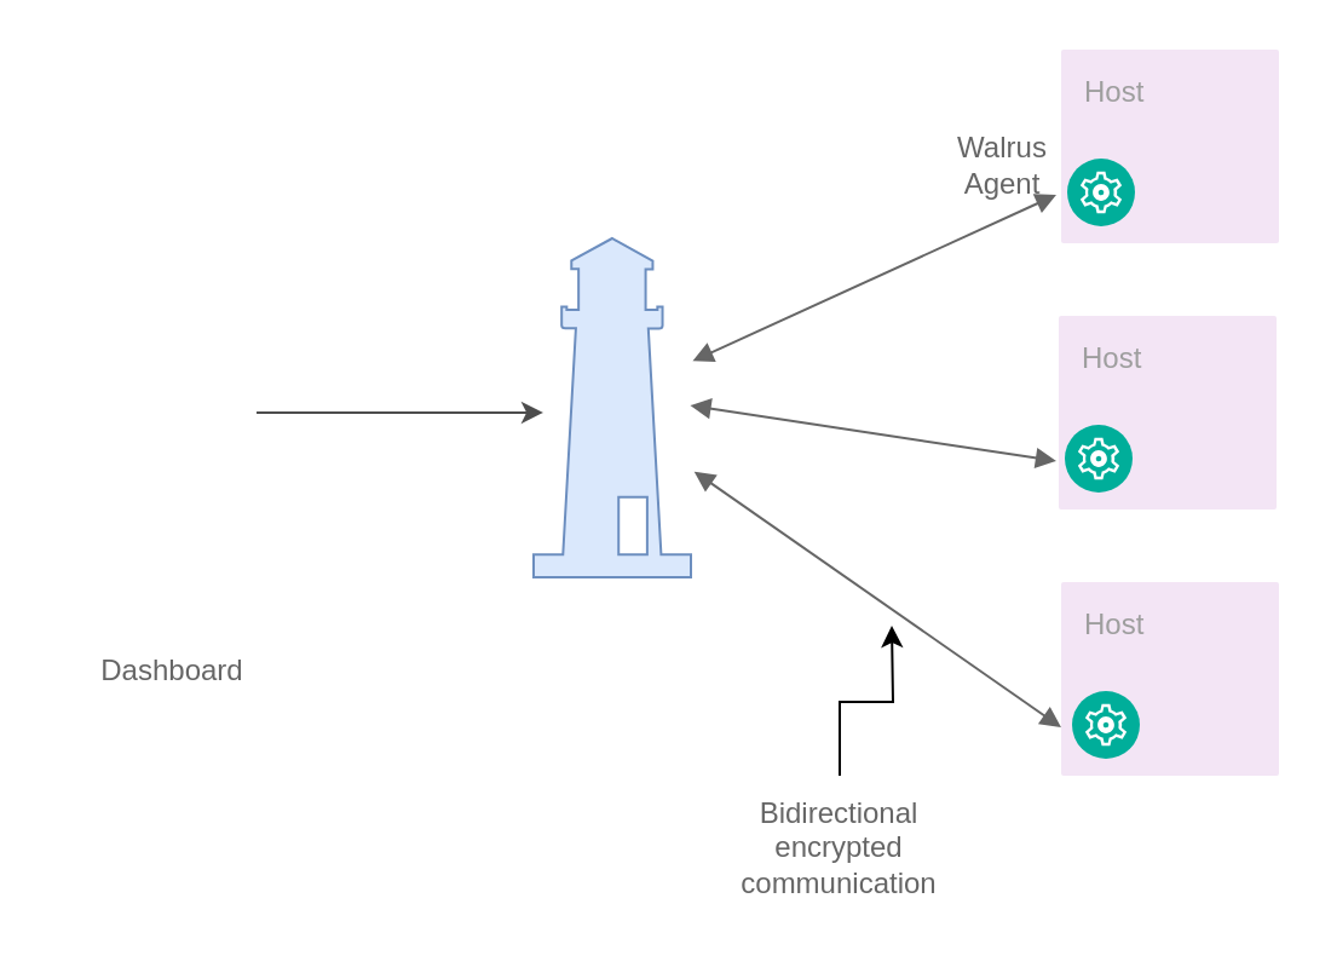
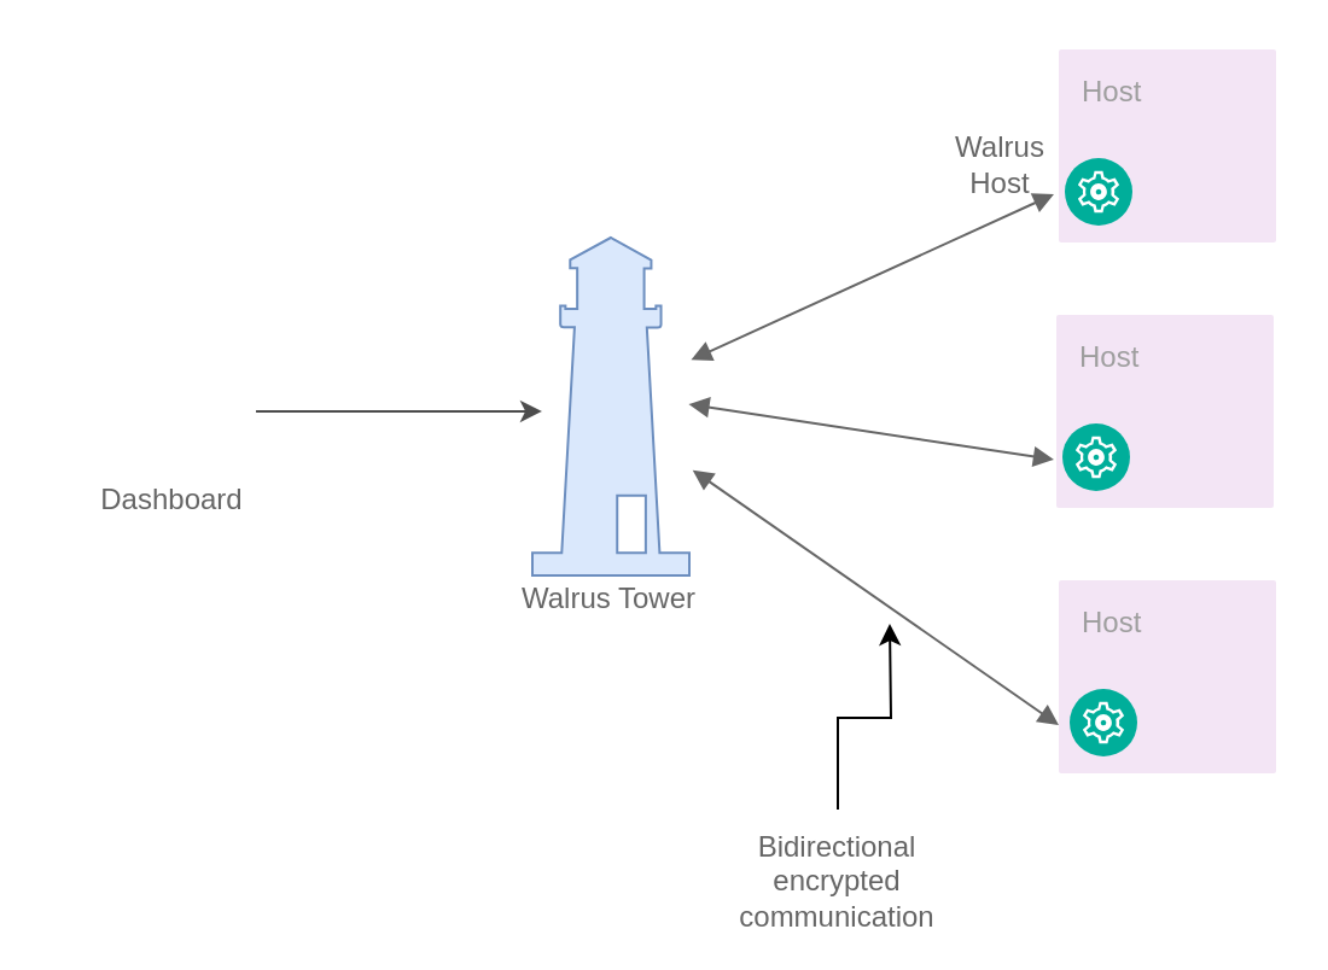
  <mxCell id="0" />
  <mxCell id="1" parent="0" />
  <mxCell id="2" value="" style="shape=mxgraph.signs.transportation.lighthouse_2;html=1;pointerEvents=1;verticalLabelPosition=bottom;verticalAlign=top;align=center;fillColor=#dae8fc;strokeColor=#6c8ebf;" parent="1" vertex="1"><mxGeometry x="220" y="98" width="65" height="140" as="geometry" /></mxCell>
+ <mxCell id="3" value="Walrus Tower" style="text;html=1;strokeColor=none;fillColor=none;align=center;verticalAlign=middle;whiteSpace=wrap;rounded=0;fontColor=#666666;" parent="1" vertex="1"><mxGeometry x="210" y="238" width="83.5" height="20" as="geometry" /></mxCell>
  <mxCell id="4" value="Host" style="points=[[0,0,0],[0.25,0,0],[0.5,0,0],[0.75,0,0],[1,0,0],[1,0.25,0],[1,0.5,0],[1,0.75,0],[1,1,0],[0.75,1,0],[0.5,1,0],[0.25,1,0],[0,1,0],[0,0.75,0],[0,0.5,0],[0,0.25,0]];rounded=1;absoluteArcSize=1;arcSize=2;html=1;strokeColor=none;gradientColor=none;shadow=0;dashed=0;fontSize=12;fontColor=#9E9E9E;align=left;verticalAlign=top;spacing=10;spacingTop=-4;fillColor=#F3E5F5;" parent="1" vertex="1"><mxGeometry x="438" y="20" width="90" height="80" as="geometry" /></mxCell>
  <mxCell id="5" value="" style="aspect=fixed;perimeter=ellipsePerimeter;html=1;align=center;shadow=0;dashed=0;fontColor=#4277BB;labelBackgroundColor=#ffffff;fontSize=12;spacingTop=3;image;image=img/lib/ibm/management/cluster_management.svg;" parent="1" vertex="1"><mxGeometry x="441" y="65.5" width="28" height="28" as="geometry" /></mxCell>
  <mxCell id="6" value="Host" style="points=[[0,0,0],[0.25,0,0],[0.5,0,0],[0.75,0,0],[1,0,0],[1,0.25,0],[1,0.5,0],[1,0.75,0],[1,1,0],[0.75,1,0],[0.5,1,0],[0.25,1,0],[0,1,0],[0,0.75,0],[0,0.5,0],[0,0.25,0]];rounded=1;absoluteArcSize=1;arcSize=2;html=1;strokeColor=none;gradientColor=none;shadow=0;dashed=0;fontSize=12;fontColor=#9E9E9E;align=left;verticalAlign=top;spacing=10;spacingTop=-4;fillColor=#F3E5F5;" parent="1" vertex="1"><mxGeometry x="437" y="130" width="90" height="80" as="geometry" /></mxCell>
  <mxCell id="7" value="" style="aspect=fixed;perimeter=ellipsePerimeter;html=1;align=center;shadow=0;dashed=0;fontColor=#4277BB;labelBackgroundColor=#ffffff;fontSize=12;spacingTop=3;image;image=img/lib/ibm/management/cluster_management.svg;" parent="1" vertex="1"><mxGeometry x="440" y="175.5" width="28" height="28" as="geometry" /></mxCell>
  <mxCell id="8" value="Host" style="points=[[0,0,0],[0.25,0,0],[0.5,0,0],[0.75,0,0],[1,0,0],[1,0.25,0],[1,0.5,0],[1,0.75,0],[1,1,0],[0.75,1,0],[0.5,1,0],[0.25,1,0],[0,1,0],[0,0.75,0],[0,0.5,0],[0,0.25,0]];rounded=1;absoluteArcSize=1;arcSize=2;html=1;strokeColor=none;gradientColor=none;shadow=0;dashed=0;fontSize=12;fontColor=#9E9E9E;align=left;verticalAlign=top;spacing=10;spacingTop=-4;fillColor=#F3E5F5;" parent="1" vertex="1"><mxGeometry x="438" y="240" width="90" height="80" as="geometry" /></mxCell>
  <mxCell id="9" value="" style="aspect=fixed;perimeter=ellipsePerimeter;html=1;align=center;shadow=0;dashed=0;fontColor=#4277BB;labelBackgroundColor=#ffffff;fontSize=12;spacingTop=3;image;image=img/lib/ibm/management/cluster_management.svg;" parent="1" vertex="1"><mxGeometry x="443" y="285.5" width="28" height="28" as="geometry" /></mxCell>
  <mxCell id="10" style="edgeStyle=orthogonalEdgeStyle;rounded=0;orthogonalLoop=1;jettySize=auto;html=1;entryX=-0.077;entryY=0.514;entryDx=0;entryDy=0;entryPerimeter=0;strokeColor=#4D4D4D;" edge="1" parent="1"><mxGeometry relative="1" as="geometry"><mxPoint x="105.52" y="169.96" as="sourcePoint" /><mxPoint x="223.995" y="169.96" as="targetPoint" /></mxGeometry></mxCell>
  <mxCell id="11" value="" style="endArrow=block;startArrow=block;endFill=1;startFill=1;html=1;entryX=0;entryY=0.75;entryDx=0;entryDy=0;entryPerimeter=0;exitX=1.021;exitY=0.688;exitDx=0;exitDy=0;exitPerimeter=0;fillColor=#f5f5f5;strokeColor=#666666;" parent="1" source="2" target="8" edge="1"><mxGeometry width="160" relative="1" as="geometry"><mxPoint x="354" y="233" as="sourcePoint" /><mxPoint x="434" y="333" as="targetPoint" /></mxGeometry></mxCell>
  <mxCell id="12" value="" style="endArrow=block;startArrow=block;endFill=1;startFill=1;html=1;entryX=0;entryY=0.75;entryDx=0;entryDy=0;entryPerimeter=0;exitX=1.042;exitY=0.362;exitDx=0;exitDy=0;exitPerimeter=0;fillColor=#f5f5f5;strokeColor=#666666;" parent="1" edge="1"><mxGeometry width="160" relative="1" as="geometry"><mxPoint x="285.73" y="148.68" as="sourcePoint" /><mxPoint x="436" y="80" as="targetPoint" /></mxGeometry></mxCell>
  <mxCell id="13" value="" style="endArrow=block;startArrow=block;endFill=1;startFill=1;html=1;entryX=0;entryY=0.75;entryDx=0;entryDy=0;entryPerimeter=0;fillColor=#f5f5f5;strokeColor=#666666;exitX=1.011;exitY=0.493;exitDx=0;exitDy=0;exitPerimeter=0;" parent="1" edge="1"><mxGeometry width="160" relative="1" as="geometry"><mxPoint x="284.715" y="167.02" as="sourcePoint" /><mxPoint x="436" y="190" as="targetPoint" /></mxGeometry></mxCell>
- <mxCell id="14" value="Dashboard" style="text;html=1;strokeColor=none;fillColor=none;align=center;verticalAlign=middle;whiteSpace=wrap;rounded=0;fontColor=#666666;" parent="1" vertex="1"><mxGeometry x="20.69" y="267.31" width="100" height="20" as="geometry" /></mxCell>
- <mxCell id="15" value="Walrus&lt;br&gt;Agent" style="text;html=1;strokeColor=none;fillColor=none;align=center;verticalAlign=middle;whiteSpace=wrap;rounded=0;fontColor=#666666;" parent="1" vertex="1"><mxGeometry x="394" y="58" width="40" height="20" as="geometry" /></mxCell>
+ <mxCell id="14" value="Dashboard" style="text;html=1;strokeColor=none;fillColor=none;align=center;verticalAlign=middle;whiteSpace=wrap;rounded=0;fontColor=#666666;" parent="1" vertex="1"><mxGeometry x="20.69" y="197.31" width="100" height="20" as="geometry" /></mxCell>
+ <mxCell id="15" value="Walrus&lt;br&gt;Host" style="text;html=1;strokeColor=none;fillColor=none;align=center;verticalAlign=middle;whiteSpace=wrap;rounded=0;fontColor=#666666;" parent="1" vertex="1"><mxGeometry x="394" y="58" width="40" height="20" as="geometry" /></mxCell>
  <mxCell id="16" style="edgeStyle=orthogonalEdgeStyle;rounded=0;orthogonalLoop=1;jettySize=auto;html=1;fontColor=#4D4D4D;" parent="1" source="17" edge="1"><mxGeometry relative="1" as="geometry"><mxPoint x="368" y="258" as="targetPoint" /></mxGeometry></mxCell>
- <mxCell id="17" value="Bidirectional encrypted communication" style="text;html=1;strokeColor=none;fillColor=none;align=center;verticalAlign=middle;whiteSpace=wrap;rounded=0;fontColor=#666666;" parent="1" vertex="1"><mxGeometry x="299" y="320" width="95" height="60" as="geometry" /></mxCell>
+ <mxCell id="17" value="Bidirectional encrypted communication" style="text;html=1;strokeColor=none;fillColor=none;align=center;verticalAlign=middle;whiteSpace=wrap;rounded=0;fontColor=#666666;" parent="1" vertex="1"><mxGeometry x="299" y="335" width="95" height="60" as="geometry" /></mxCell>
  <mxCell id="18" value="" style="shape=image;html=1;verticalAlign=top;verticalLabelPosition=bottom;labelBackgroundColor=#ffffff;imageAspect=0;aspect=fixed;image=https://cdn3.iconfinder.com/data/icons/streamline-icon-set-free-pack/48/Streamline-17-128.png;strokeColor=#B9E0A5;fillColor=#ffffff;" vertex="1" parent="1"><mxGeometry x="43.38" y="142.69" width="54.62" height="54.62" as="geometry" /></mxCell>
